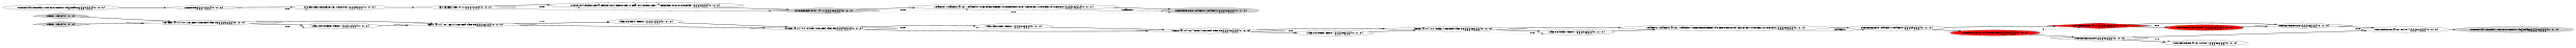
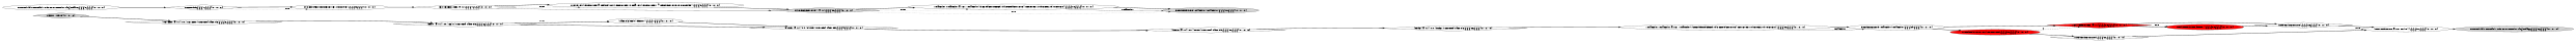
  digraph {
    fontname="DejaVu Sans"
    rankdir=LR
    node [fillcolor=white fontname="DejaVu Sans" shape=ellipse style=filled]
    edge [fontname="DejaVu Sans" style=bold]
    n1 [label="(loader != null) && (loader instanceof Lifecycle)@@@15@@@['1', '1', '0']" shape=diamond]
    n2 [label="Notification notification = new Notification(\"j2ee.object.deleted\",this.getObjectName(),sequenceNumber.getAndIncrement())@@@18@@@['1', '1', '0']"]
-   n3 [label="((Lifecycle)loader).destroy()@@@16@@@['1', '1', '0']"]
    n4 [label="broadcaster.sendNotification(notification)@@@19@@@['1', '1', '0']"]
    n5 [fillcolor=red label="namingResources != null@@@20@@@['0', '1', '0']" shape=diamond]
    n6 [label="instanceListenersLock@@@23@@@['0', '1', '0']" shape=diamond]
    n7 [fillcolor=red label="namingResources.destroy()@@@21@@@['0', '1', '0']"]
    n8 [label="instanceListeners = new String((((@@@24@@@['1', '1', '0']"]
    n9 [fillcolor=lightgray label="super.edu.fdu.CPPDG.tinypdg.pe.ExpressionInfo@5df966@@@26@@@['0', '1', '0']"]
-   n10 [label="((Lifecycle)cluster).destroy()@@@10@@@['1', '1', '0']"]
    n11 [label="(logger != null) && (logger instanceof Lifecycle)@@@12@@@['1', '1', '0']" shape=diamond]
-   n12 [label="((Lifecycle)logger).destroy()@@@13@@@['1', '1', '0']"]
    n13 [fillcolor=lightgray label="destroyInternal['1', '0', '0']" shape=diamond]
    n14 [label="(manager != null) && (manager instanceof Lifecycle)@@@3@@@['1', '1', '0']" shape=diamond]
    n15 [label="(realm != null) && (realm instanceof Lifecycle)@@@6@@@['1', '1', '0']" shape=diamond]
-   n16 [label="((Lifecycle)manager).destroy()@@@4@@@['1', '1', '0']"]
    n17 [label="onameNamingResources = register(namingResources,\"type=NamingResources,\" + getObjectNameKeyProperties())@@@8@@@['0', '0', '1']"]
    n18 [fillcolor=lightgray label="this.getObjectName() != null@@@10@@@['0', '0', '1']" shape=diamond]
    n19 [label="Notification notification = new Notification(\"j2ee.object.created\",this.getObjectName(),sequenceNumber.getAndIncrement())@@@11@@@['0', '0', '1']"]
    n20 [fillcolor=lightgray label="broadcaster.sendNotification(notification)@@@12@@@['0', '0', '1']"]
    n21 [label="processTlds@@@4@@@['0', '0', '1']" shape=diamond]
    n22 [label="this.addLifecycleListener(new TldConfig())@@@5@@@['0', '0', '1']"]
    n23 [label="namingResources != null@@@7@@@['0', '0', '1']" shape=diamond]
    n24 [label="((Lifecycle)realm).destroy()@@@7@@@['1', '1', '0']"]
    n25 [label="(cluster != null) && (cluster instanceof Lifecycle)@@@9@@@['1', '1', '0']" shape=diamond]
    n26 [label="super.edu.fdu.CPPDG.tinypdg.pe.ExpressionInfo@5df973@@@3@@@['0', '0', '1']"]
    n27 [fillcolor=red label="unregister(onameNamingResources)@@@20@@@['1', '0', '0']"]
    n28 [label="instanceListenersLock@@@21@@@['1', '0', '0']" shape=diamond]
-   n29 [label="instanceListeners = new String((((@@@22@@@['1', '0', '0']"]
-   n30 [fillcolor=lightgray label="destroyInternal['0', '1', '0']" shape=diamond]
    n1 -> n2
-   n1 -> n3
-   n1 -> n3 [label=true style=dotted]
    n2 -> n4
    n2 -> n4 [label=notification style=solid]
-   n3 -> n2
    n4 -> n5
    n4 -> n27
    n5 -> n6
    n5 -> n7 [label=true style=dotted]
    n5 -> n7
    n6 -> n8
    n6 -> n8 [label=true style=dotted]
    n7 -> n6
    n8 -> n9
-   n10 -> n11
    n11 -> n1
-   n11 -> n12 [label=true style=dotted]
-   n11 -> n12
-   n12 -> n1
    n13 -> n14
    n14 -> n15
-   n14 -> n16
-   n14 -> n16 [label=true style=dotted]
    n15 -> n24 [label=true style=dotted]
    n15 -> n24
    n15 -> n25
-   n16 -> n15
    n17 -> n18
    n18 -> n19
    n18 -> n19 [label=true style=dotted]
    n18 -> n20 [label=true style=dotted]
    n19 -> n20
    n19 -> n20 [label=notification style=solid]
    n21 -> n22
    n21 -> n22 [label=true style=dotted]
    n22 -> n23
    n23 -> n17
    n23 -> n17 [label=true style=dotted]
    n23 -> n18 [style=solid]
    n24 -> n25
-   n25 -> n10
-   n25 -> n10 [label=true style=dotted]
    n25 -> n11
    n26 -> n21
    n27 -> n5 [label=0 style=dashed]
    n27 -> n28
    n28 -> n8
-   n28 -> n29 [label=true style=dotted]
-   n28 -> n29
-   n30 -> n14
  }
